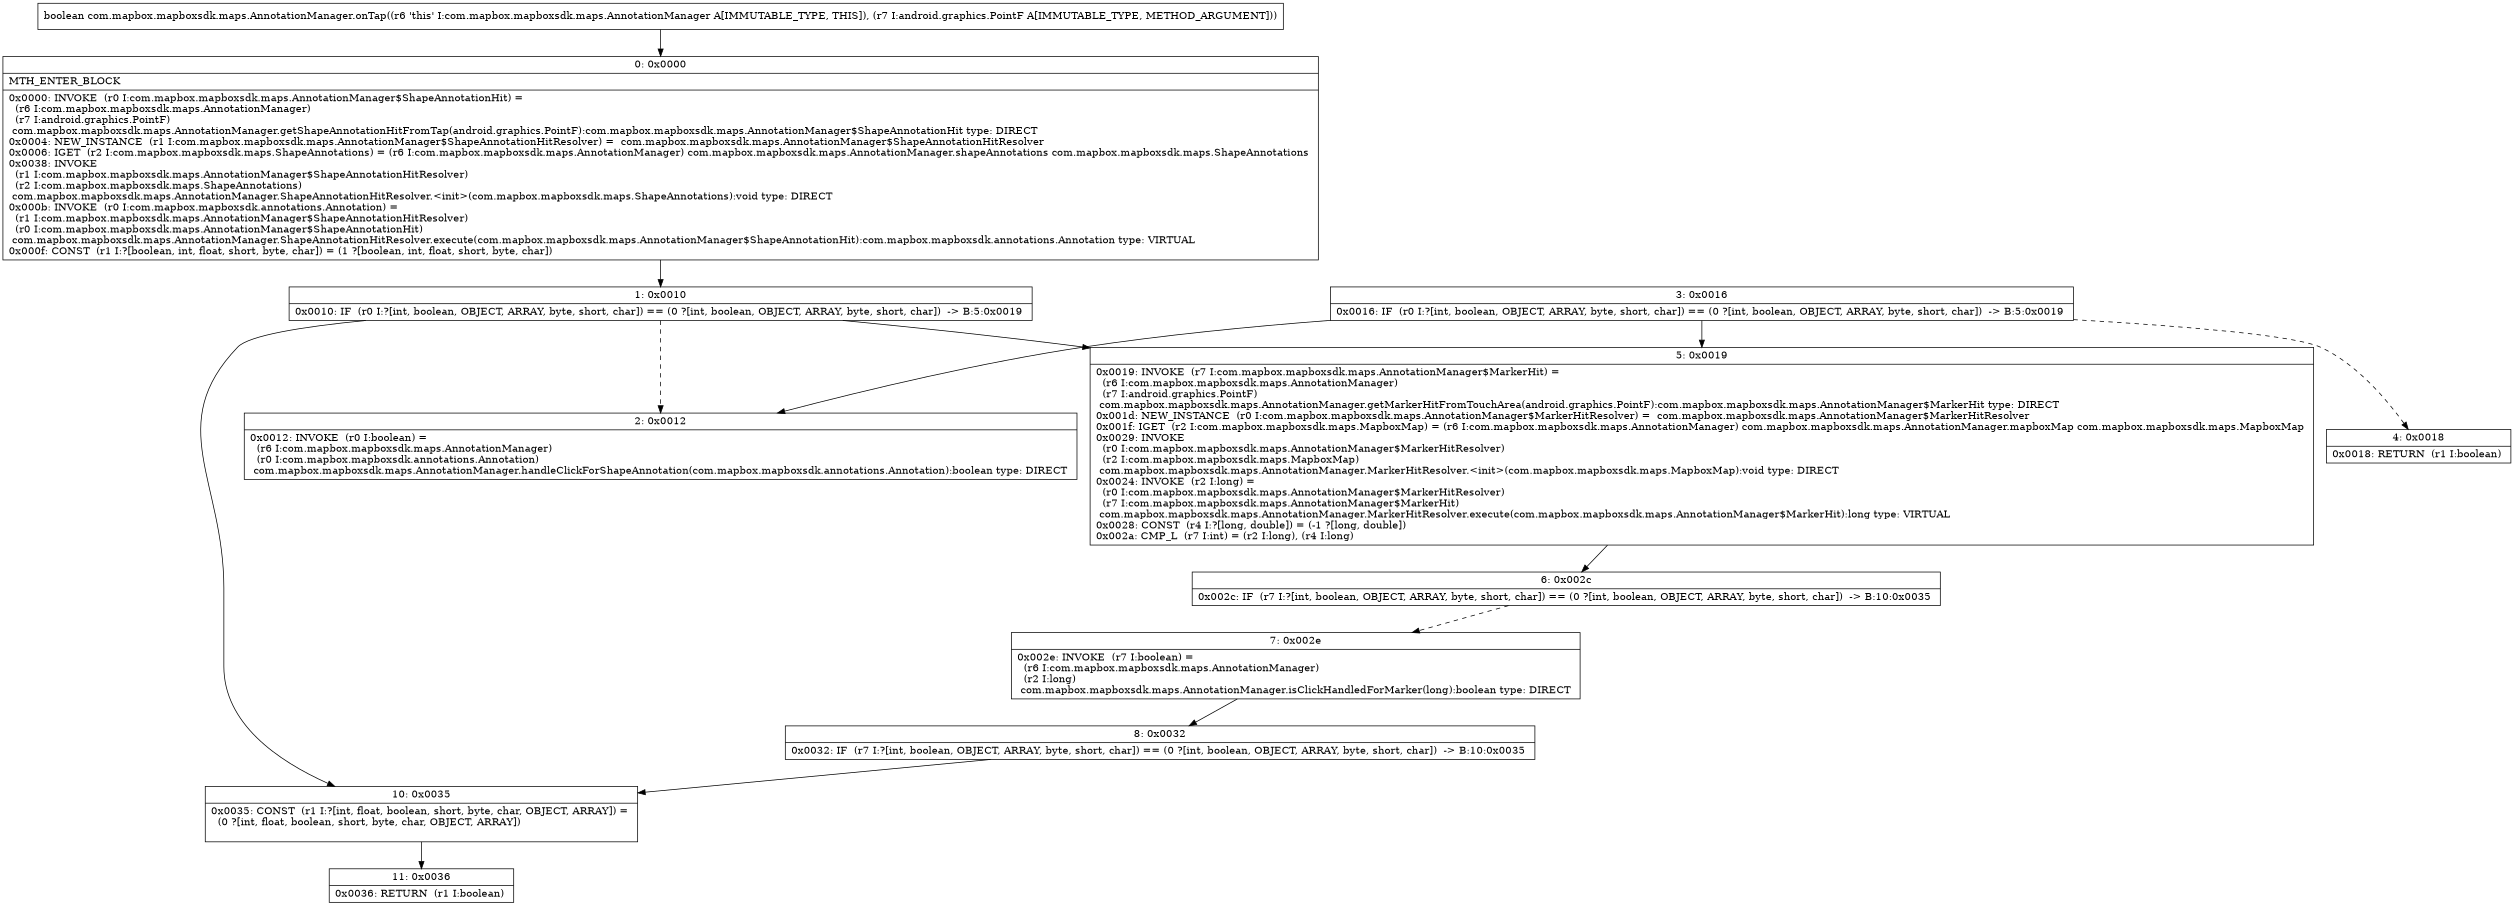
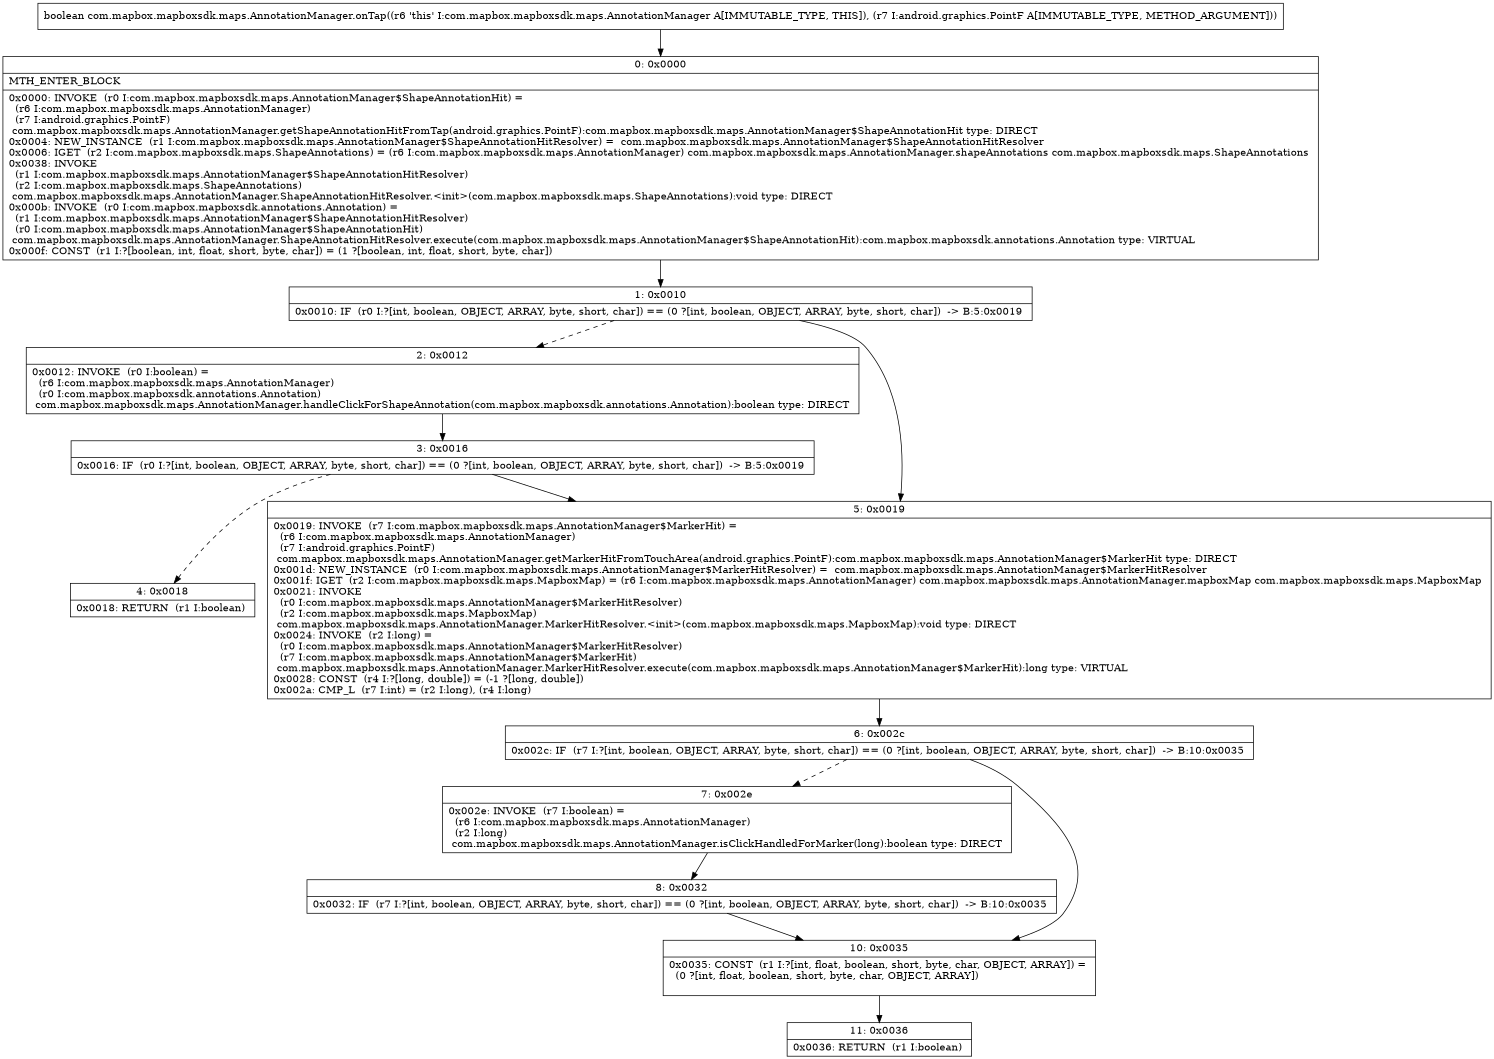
  digraph {
    node [shape=record]
    n1 [label="{0\:\ 0x0000|MTH_ENTER_BLOCK\l|0x0000: INVOKE  (r0 I:com.mapbox.mapboxsdk.maps.AnnotationManager$ShapeAnnotationHit) = \l  (r6 I:com.mapbox.mapboxsdk.maps.AnnotationManager)\l  (r7 I:android.graphics.PointF)\l com.mapbox.mapboxsdk.maps.AnnotationManager.getShapeAnnotationHitFromTap(android.graphics.PointF):com.mapbox.mapboxsdk.maps.AnnotationManager$ShapeAnnotationHit type: DIRECT \l0x0004: NEW_INSTANCE  (r1 I:com.mapbox.mapboxsdk.maps.AnnotationManager$ShapeAnnotationHitResolver) =  com.mapbox.mapboxsdk.maps.AnnotationManager$ShapeAnnotationHitResolver \l0x0006: IGET  (r2 I:com.mapbox.mapboxsdk.maps.ShapeAnnotations) = (r6 I:com.mapbox.mapboxsdk.maps.AnnotationManager) com.mapbox.mapboxsdk.maps.AnnotationManager.shapeAnnotations com.mapbox.mapboxsdk.maps.ShapeAnnotations \l0x0038: INVOKE  \l  (r1 I:com.mapbox.mapboxsdk.maps.AnnotationManager$ShapeAnnotationHitResolver)\l  (r2 I:com.mapbox.mapboxsdk.maps.ShapeAnnotations)\l com.mapbox.mapboxsdk.maps.AnnotationManager.ShapeAnnotationHitResolver.\<init\>(com.mapbox.mapboxsdk.maps.ShapeAnnotations):void type: DIRECT \l0x000b: INVOKE  (r0 I:com.mapbox.mapboxsdk.annotations.Annotation) = \l  (r1 I:com.mapbox.mapboxsdk.maps.AnnotationManager$ShapeAnnotationHitResolver)\l  (r0 I:com.mapbox.mapboxsdk.maps.AnnotationManager$ShapeAnnotationHit)\l com.mapbox.mapboxsdk.maps.AnnotationManager.ShapeAnnotationHitResolver.execute(com.mapbox.mapboxsdk.maps.AnnotationManager$ShapeAnnotationHit):com.mapbox.mapboxsdk.annotations.Annotation type: VIRTUAL \l0x000f: CONST  (r1 I:?[boolean, int, float, short, byte, char]) = (1 ?[boolean, int, float, short, byte, char]) \l}"]
    n2 [label="{1\:\ 0x0010|0x0010: IF  (r0 I:?[int, boolean, OBJECT, ARRAY, byte, short, char]) == (0 ?[int, boolean, OBJECT, ARRAY, byte, short, char])  \-\> B:5:0x0019 \l}"]
    n3 [label="{2\:\ 0x0012|0x0012: INVOKE  (r0 I:boolean) = \l  (r6 I:com.mapbox.mapboxsdk.maps.AnnotationManager)\l  (r0 I:com.mapbox.mapboxsdk.annotations.Annotation)\l com.mapbox.mapboxsdk.maps.AnnotationManager.handleClickForShapeAnnotation(com.mapbox.mapboxsdk.annotations.Annotation):boolean type: DIRECT \l}"]
-   n4 [label="{5\:\ 0x0019|0x0019: INVOKE  (r7 I:com.mapbox.mapboxsdk.maps.AnnotationManager$MarkerHit) = \l  (r6 I:com.mapbox.mapboxsdk.maps.AnnotationManager)\l  (r7 I:android.graphics.PointF)\l com.mapbox.mapboxsdk.maps.AnnotationManager.getMarkerHitFromTouchArea(android.graphics.PointF):com.mapbox.mapboxsdk.maps.AnnotationManager$MarkerHit type: DIRECT \l0x001d: NEW_INSTANCE  (r0 I:com.mapbox.mapboxsdk.maps.AnnotationManager$MarkerHitResolver) =  com.mapbox.mapboxsdk.maps.AnnotationManager$MarkerHitResolver \l0x001f: IGET  (r2 I:com.mapbox.mapboxsdk.maps.MapboxMap) = (r6 I:com.mapbox.mapboxsdk.maps.AnnotationManager) com.mapbox.mapboxsdk.maps.AnnotationManager.mapboxMap com.mapbox.mapboxsdk.maps.MapboxMap \l0x0029: INVOKE  \l  (r0 I:com.mapbox.mapboxsdk.maps.AnnotationManager$MarkerHitResolver)\l  (r2 I:com.mapbox.mapboxsdk.maps.MapboxMap)\l com.mapbox.mapboxsdk.maps.AnnotationManager.MarkerHitResolver.\<init\>(com.mapbox.mapboxsdk.maps.MapboxMap):void type: DIRECT \l0x0024: INVOKE  (r2 I:long) = \l  (r0 I:com.mapbox.mapboxsdk.maps.AnnotationManager$MarkerHitResolver)\l  (r7 I:com.mapbox.mapboxsdk.maps.AnnotationManager$MarkerHit)\l com.mapbox.mapboxsdk.maps.AnnotationManager.MarkerHitResolver.execute(com.mapbox.mapboxsdk.maps.AnnotationManager$MarkerHit):long type: VIRTUAL \l0x0028: CONST  (r4 I:?[long, double]) = (\-1 ?[long, double]) \l0x002a: CMP_L  (r7 I:int) = (r2 I:long), (r4 I:long) \l}"]
+   n4 [label="{5\:\ 0x0019|0x0019: INVOKE  (r7 I:com.mapbox.mapboxsdk.maps.AnnotationManager$MarkerHit) = \l  (r6 I:com.mapbox.mapboxsdk.maps.AnnotationManager)\l  (r7 I:android.graphics.PointF)\l com.mapbox.mapboxsdk.maps.AnnotationManager.getMarkerHitFromTouchArea(android.graphics.PointF):com.mapbox.mapboxsdk.maps.AnnotationManager$MarkerHit type: DIRECT \l0x001d: NEW_INSTANCE  (r0 I:com.mapbox.mapboxsdk.maps.AnnotationManager$MarkerHitResolver) =  com.mapbox.mapboxsdk.maps.AnnotationManager$MarkerHitResolver \l0x001f: IGET  (r2 I:com.mapbox.mapboxsdk.maps.MapboxMap) = (r6 I:com.mapbox.mapboxsdk.maps.AnnotationManager) com.mapbox.mapboxsdk.maps.AnnotationManager.mapboxMap com.mapbox.mapboxsdk.maps.MapboxMap \l0x0021: INVOKE  \l  (r0 I:com.mapbox.mapboxsdk.maps.AnnotationManager$MarkerHitResolver)\l  (r2 I:com.mapbox.mapboxsdk.maps.MapboxMap)\l com.mapbox.mapboxsdk.maps.AnnotationManager.MarkerHitResolver.\<init\>(com.mapbox.mapboxsdk.maps.MapboxMap):void type: DIRECT \l0x0024: INVOKE  (r2 I:long) = \l  (r0 I:com.mapbox.mapboxsdk.maps.AnnotationManager$MarkerHitResolver)\l  (r7 I:com.mapbox.mapboxsdk.maps.AnnotationManager$MarkerHit)\l com.mapbox.mapboxsdk.maps.AnnotationManager.MarkerHitResolver.execute(com.mapbox.mapboxsdk.maps.AnnotationManager$MarkerHit):long type: VIRTUAL \l0x0028: CONST  (r4 I:?[long, double]) = (\-1 ?[long, double]) \l0x002a: CMP_L  (r7 I:int) = (r2 I:long), (r4 I:long) \l}"]
    n5 [label="{3\:\ 0x0016|0x0016: IF  (r0 I:?[int, boolean, OBJECT, ARRAY, byte, short, char]) == (0 ?[int, boolean, OBJECT, ARRAY, byte, short, char])  \-\> B:5:0x0019 \l}"]
    n6 [label="{6\:\ 0x002c|0x002c: IF  (r7 I:?[int, boolean, OBJECT, ARRAY, byte, short, char]) == (0 ?[int, boolean, OBJECT, ARRAY, byte, short, char])  \-\> B:10:0x0035 \l}"]
    n7 [label="{4\:\ 0x0018|0x0018: RETURN  (r1 I:boolean) \l}"]
    n8 [label="{7\:\ 0x002e|0x002e: INVOKE  (r7 I:boolean) = \l  (r6 I:com.mapbox.mapboxsdk.maps.AnnotationManager)\l  (r2 I:long)\l com.mapbox.mapboxsdk.maps.AnnotationManager.isClickHandledForMarker(long):boolean type: DIRECT \l}"]
    n9 [label="{10\:\ 0x0035|0x0035: CONST  (r1 I:?[int, float, boolean, short, byte, char, OBJECT, ARRAY]) = \l  (0 ?[int, float, boolean, short, byte, char, OBJECT, ARRAY])\l \l}"]
    n10 [label="{8\:\ 0x0032|0x0032: IF  (r7 I:?[int, boolean, OBJECT, ARRAY, byte, short, char]) == (0 ?[int, boolean, OBJECT, ARRAY, byte, short, char])  \-\> B:10:0x0035 \l}"]
    n11 [label="{11\:\ 0x0036|0x0036: RETURN  (r1 I:boolean) \l}"]
    n12 [label="{boolean com.mapbox.mapboxsdk.maps.AnnotationManager.onTap((r6 'this' I:com.mapbox.mapboxsdk.maps.AnnotationManager A[IMMUTABLE_TYPE, THIS]), (r7 I:android.graphics.PointF A[IMMUTABLE_TYPE, METHOD_ARGUMENT])) }"]
    n1 -> n2
    n2 -> n3 [style=dashed]
    n2 -> n4
-   n5 -> n3
+   n3 -> n5
    n4 -> n6
    n5 -> n4
    n5 -> n7 [style=dashed]
    n6 -> n8 [style=dashed]
-   n2 -> n9
+   n6 -> n9
    n8 -> n10
    n9 -> n11
    n10 -> n9
    n12 -> n1
  }
